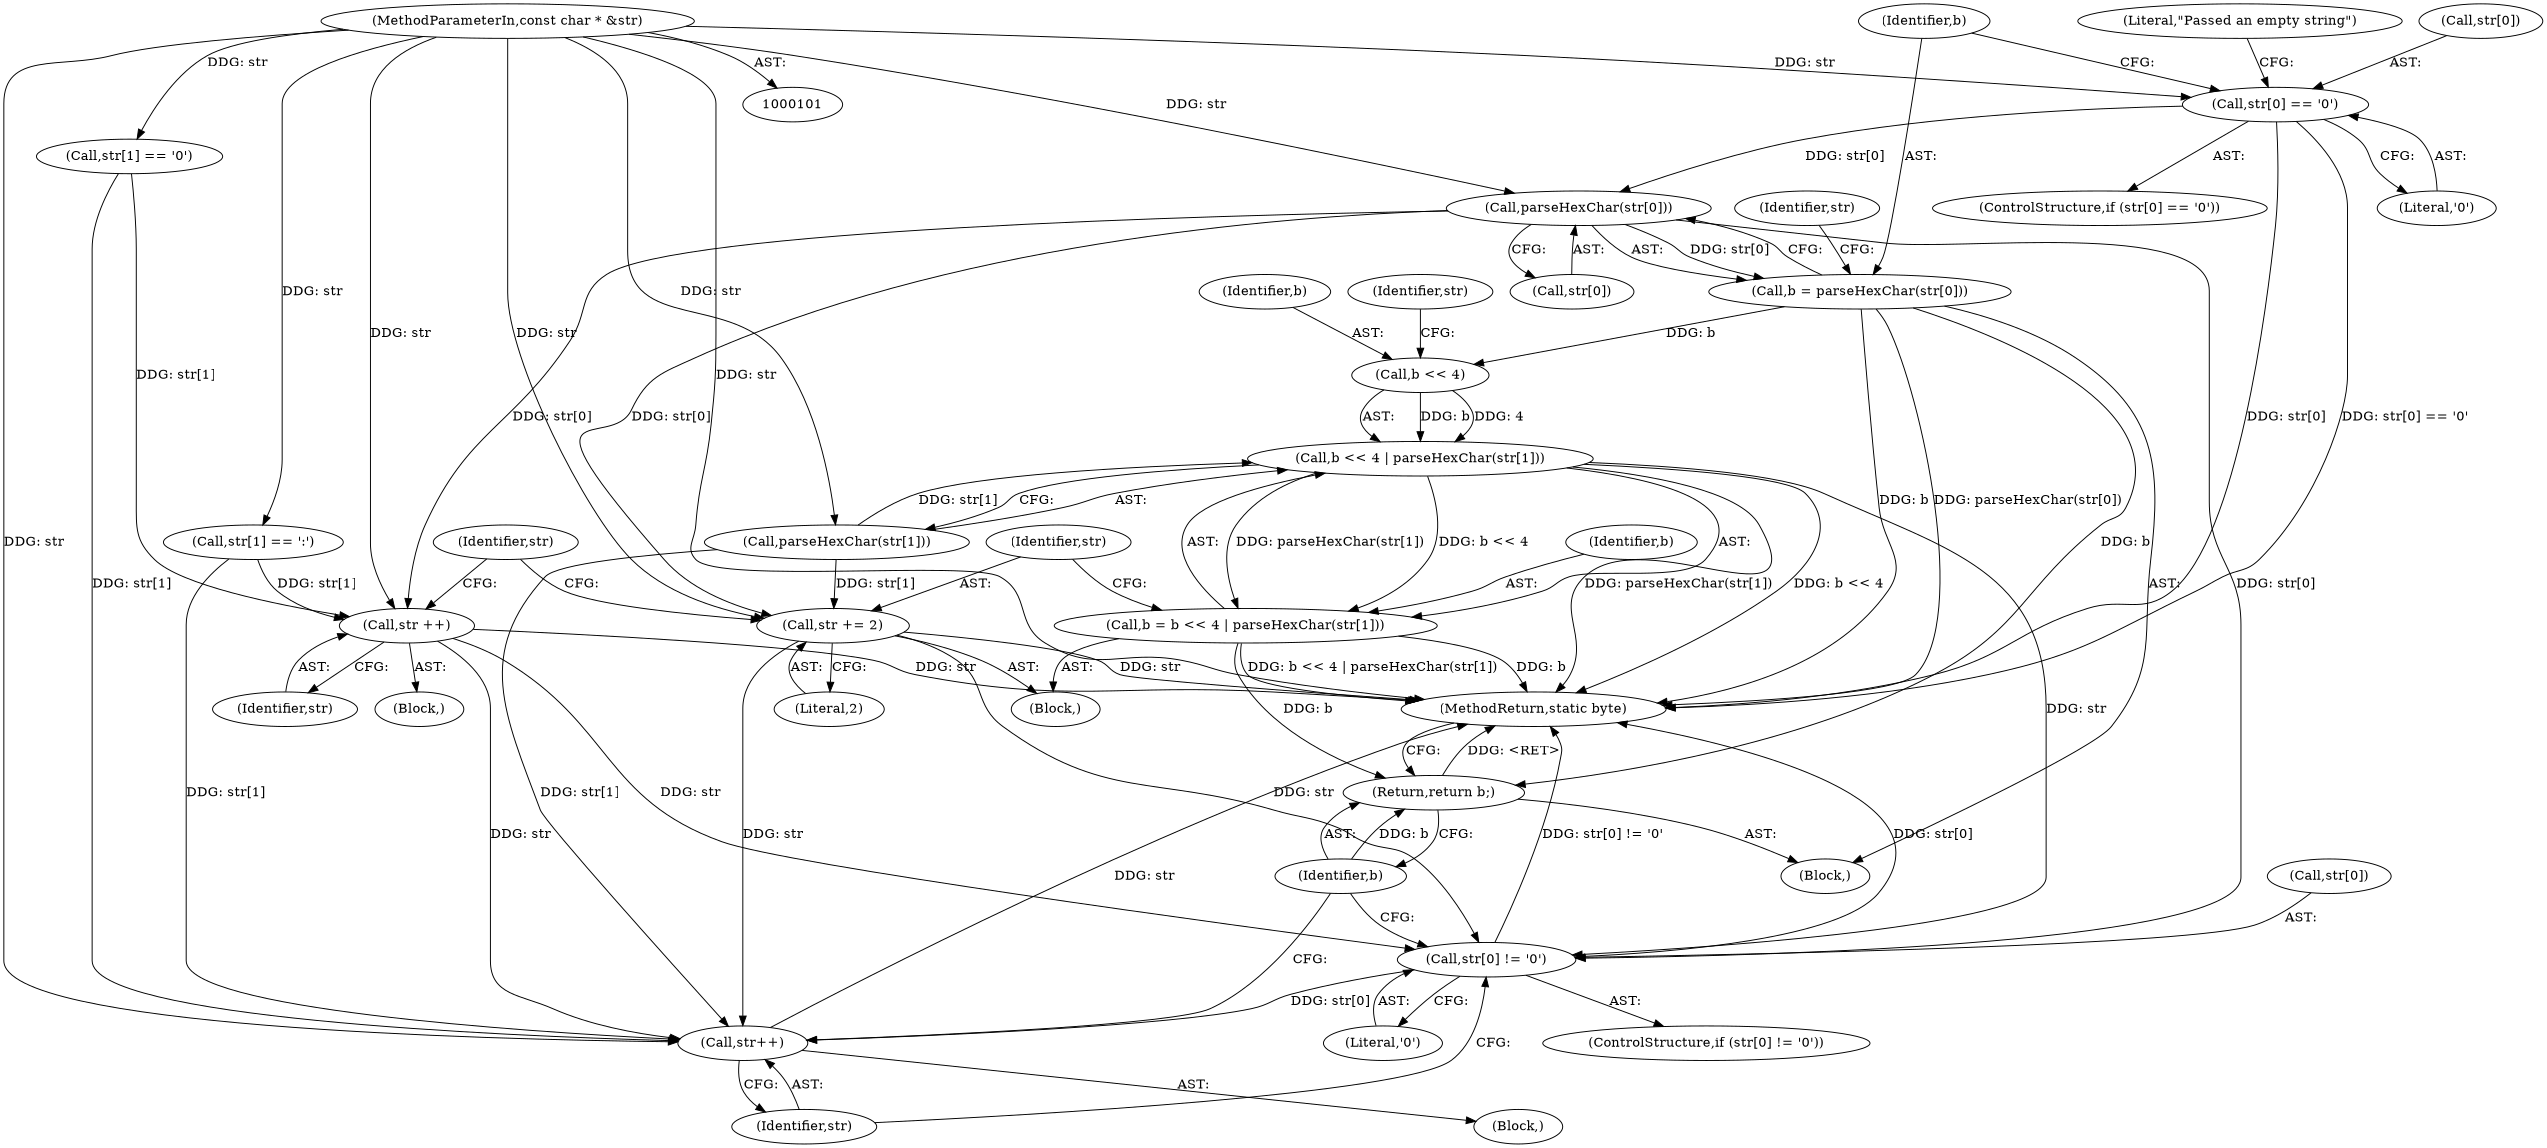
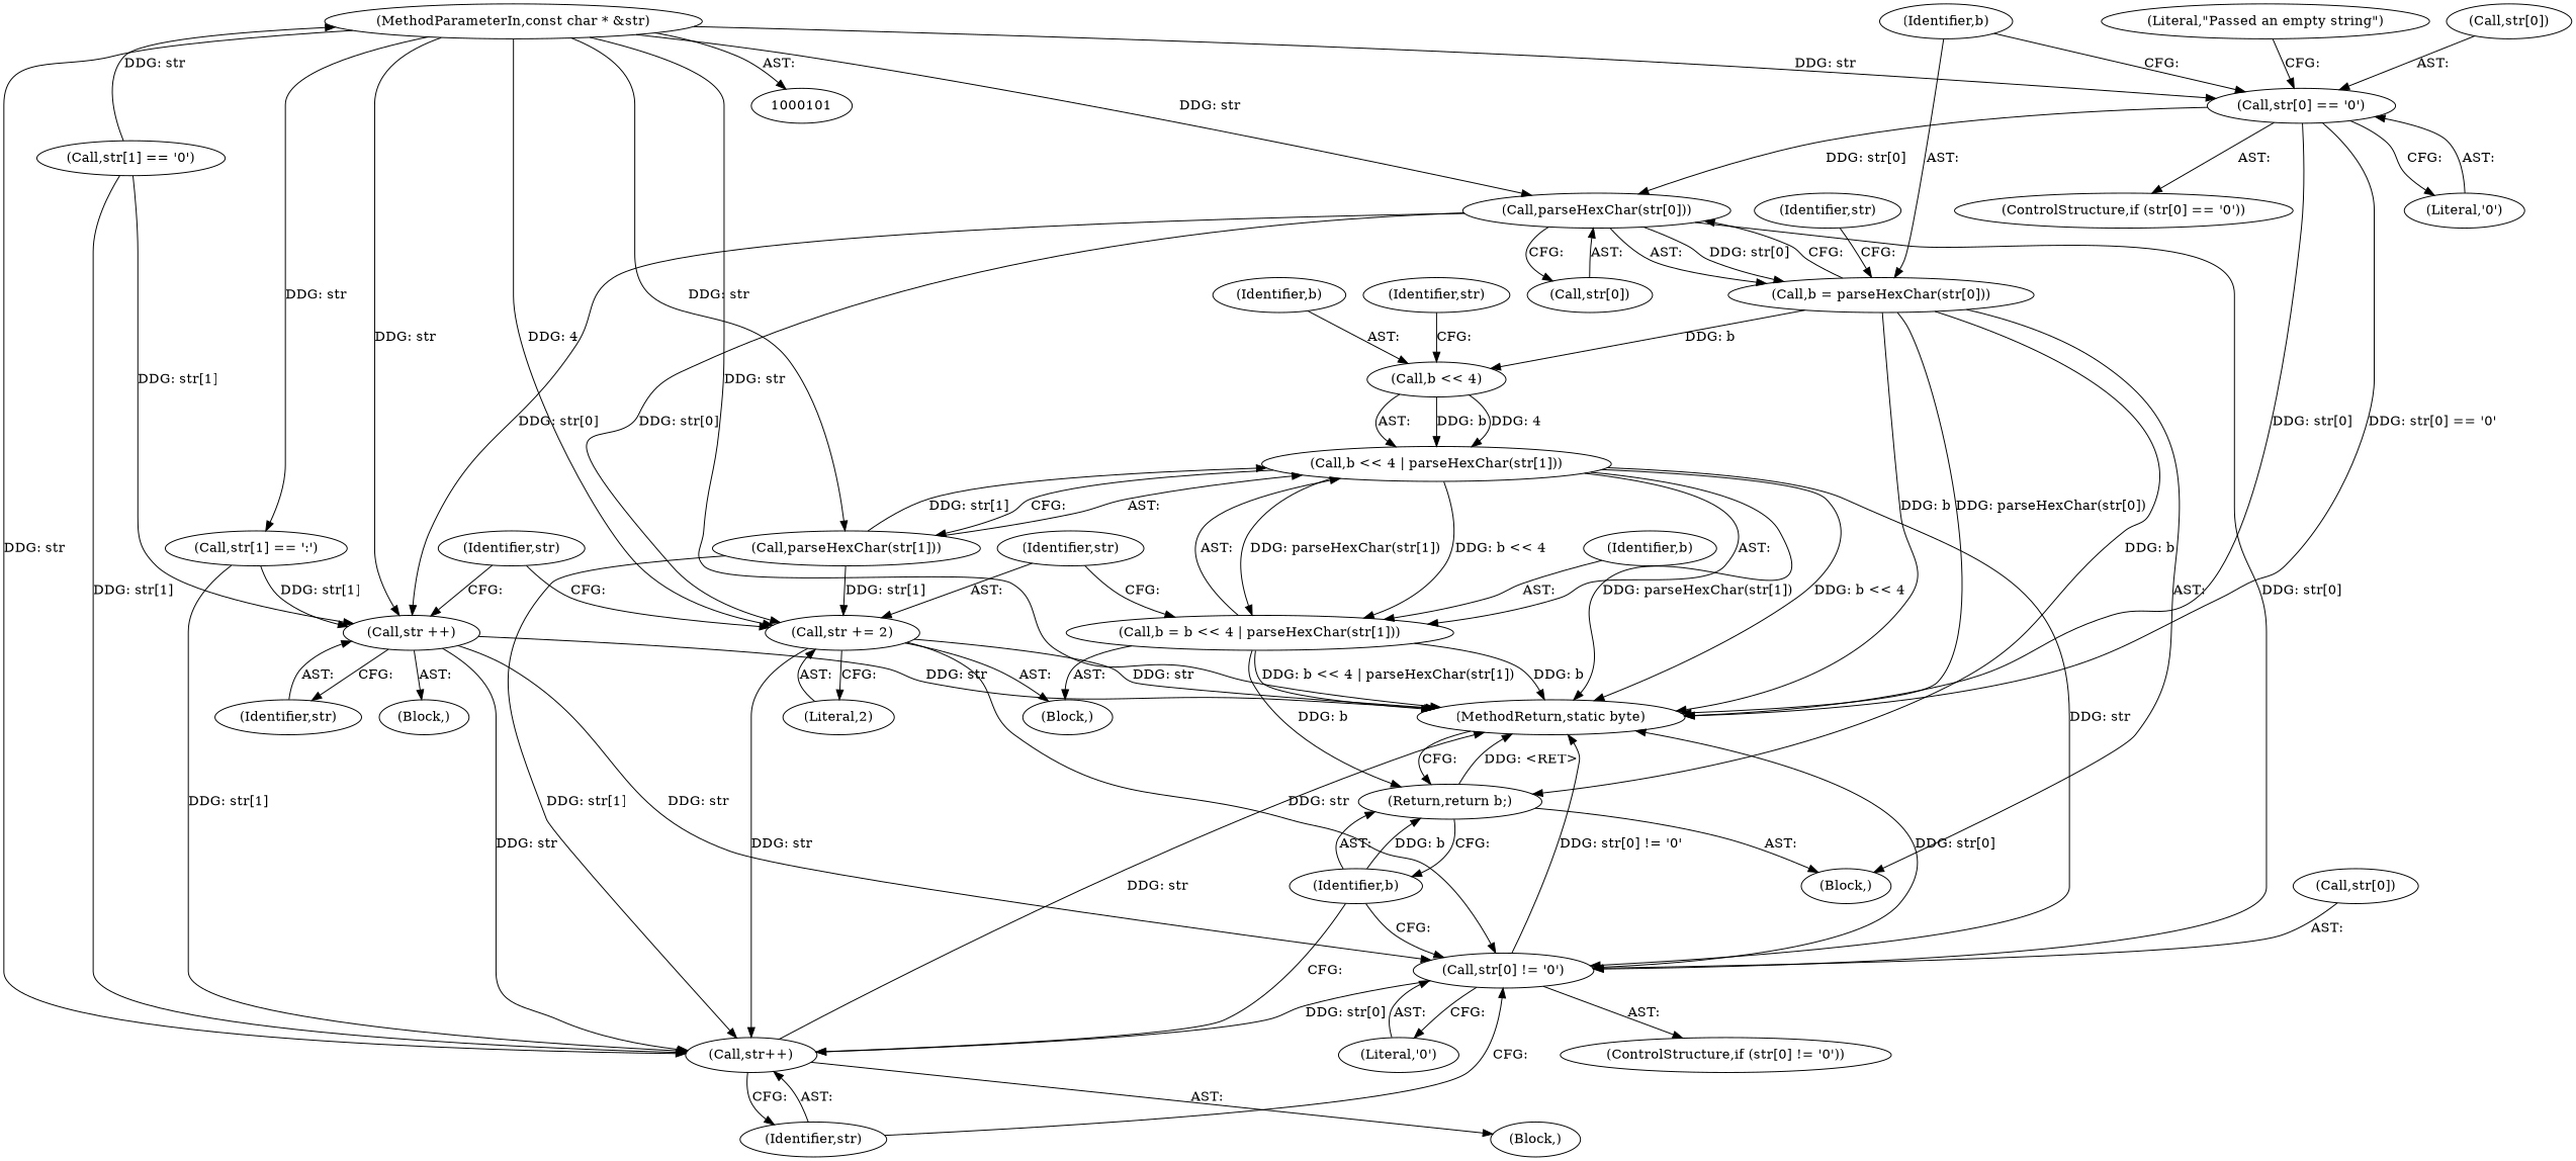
  digraph {
    fontname="DejaVu Serif"
    node [fontname="DejaVu Serif"]
    edge [fontname="DejaVu Serif"]
    n1 [label="(Call,parseHexChar(str[0]))"]
    n2 [label="(Call,b = parseHexChar(str[0]))"]
    n3 [label="(Call,str ++)"]
    n4 [label="(Call,str[0] != '\0')"]
    n5 [label="(Call,str += 2)"]
    n6 [label="(Call,str[0])"]
    n7 [label="(MethodReturn,static byte)"]
    n8 [label="(Call,b << 4)"]
    n9 [label="(Return,return b;)"]
    n10 [label="(Block,)"]
    n11 [label="(Call,str++)"]
    n12 [label="(Identifier,str)"]
    n13 [label="(Block,)"]
    n14 [label="(ControlStructure,if (str[0] != '\0'))"]
    n15 [label="(Literal,'\0')"]
    n16 [label="(Block,)"]
    n17 [label="(Literal,2)"]
    n18 [label="(Call,str[0] == '\0')"]
    n19 [label="(Literal,'\0')"]
    n20 [label="(ControlStructure,if (str[0] == '\0'))"]
    n21 [label="(MethodParameterIn,const char * &str)"]
    n22 [label="(Call,str[1] == '\0')"]
    n23 [label="(Call,str[1] == ':')"]
    n24 [label="(Call,parseHexChar(str[1]))"]
    1000101
    n26 [label="(Identifier,str)"]
    n27 [label="(Block,)"]
    n28 [label="(Call,b << 4 | parseHexChar(str[1]))"]
    n29 [label="(Identifier,b)"]
    n30 [label="(Call,b = b << 4 | parseHexChar(str[1]))"]
    n31 [label="(Identifier,str)"]
    n32 [label="(Identifier,str)"]
    n33 [label="(Identifier,str)"]
    n34 [label="(Literal,\"Passed an empty string\")"]
    n35 [label="(Identifier,b)"]
    n36 [label="(Call,str[0])"]
    n37 [label="(Identifier,str)"]
    n38 [label="(Identifier,b)"]
    n39 [label="(Call,str[0])"]
    n40 [label="(Identifier,b)"]
    n1 -> n2 [label="AST: "]
    n1 -> n2 [label="DDG: str[0]"]
    n1 -> n3 [label="DDG: str[0]"]
    n1 -> n4 [label="DDG: str[0]"]
    n1 -> n5 [label="DDG: str[0]"]
    n1 -> n6 [label="CFG: "]
    n2 -> n1 [label="CFG: "]
    n2 -> n7 [label="DDG: parseHexChar(str[0])"]
    n2 -> n7 [label="DDG: b"]
    n2 -> n8 [label="DDG: b"]
    n2 -> n9 [label="DDG: b"]
    n2 -> n10 [label="AST: "]
    n3 -> n4 [label="DDG: str"]
    n3 -> n7 [label="DDG: str"]
    n3 -> n11 [label="DDG: str"]
    n3 -> n12 [label="CFG: "]
    n3 -> n13 [label="AST: "]
    n4 -> n7 [label="DDG: str[0] != '\0'"]
    n4 -> n7 [label="DDG: str[0]"]
    n4 -> n11 [label="DDG: str[0]"]
    n4 -> n14 [label="AST: "]
    n4 -> n15 [label="CFG: "]
    n5 -> n4 [label="DDG: str"]
    n5 -> n7 [label="DDG: str"]
    n5 -> n11 [label="DDG: str"]
    n5 -> n16 [label="AST: "]
    n5 -> n17 [label="CFG: "]
    n6 -> n1 [label="AST: "]
    n7 -> n9 [label="CFG: "]
    n8 -> n28 [label="AST: "]
    n8 -> n28 [label="DDG: b"]
    n8 -> n28 [label="DDG: 4"]
    n9 -> n7 [label="DDG: <RET>"]
    n9 -> n10 [label="AST: "]
    n9 -> n29 [label="CFG: "]
    n11 -> n7 [label="DDG: str"]
    n11 -> n26 [label="CFG: "]
    n11 -> n27 [label="AST: "]
    n12 -> n3 [label="AST: "]
    n15 -> n4 [label="AST: "]
    n17 -> n5 [label="AST: "]
    n18 -> n1 [label="DDG: str[0]"]
    n18 -> n7 [label="DDG: str[0] == '\0'"]
    n18 -> n7 [label="DDG: str[0]"]
    n18 -> n19 [label="CFG: "]
    n18 -> n20 [label="AST: "]
    n19 -> n18 [label="AST: "]
    n21 -> n1 [label="DDG: str"]
    n21 -> n3 [label="DDG: str"]
-   n21 -> n5 [label="DDG: str"]
+   n21 -> n5 [label="DDG: 4"]
    n21 -> n7 [label="DDG: str"]
    n21 -> n11 [label="DDG: str"]
    n21 -> n18 [label="DDG: str"]
-   n21 -> n22 [label="DDG: str"]
+   n22 -> n21 [label="DDG: str"]
    n21 -> n23 [label="DDG: str"]
    n21 -> n24 [label="DDG: str"]
    n21 -> 1000101 [label="AST: "]
    n22 -> n3 [label="DDG: str[1]"]
    n22 -> n11 [label="DDG: str[1]"]
    n23 -> n3 [label="DDG: str[1]"]
    n23 -> n11 [label="DDG: str[1]"]
    n24 -> n5 [label="DDG: str[1]"]
    n24 -> n11 [label="DDG: str[1]"]
    n24 -> n28 [label="AST: "]
    n24 -> n28 [label="DDG: str[1]"]
    n26 -> n4 [label="CFG: "]
    n26 -> n11 [label="AST: "]
    n28 -> n4 [label="DDG: str"]
    n28 -> n7 [label="DDG: b << 4"]
    n28 -> n7 [label="DDG: parseHexChar(str[1])"]
    n28 -> n24 [label="CFG: "]
    n28 -> n30 [label="AST: "]
    n28 -> n30 [label="DDG: b << 4"]
    n28 -> n30 [label="DDG: parseHexChar(str[1])"]
    n29 -> n4 [label="CFG: "]
    n29 -> n9 [label="AST: "]
    n29 -> n9 [label="DDG: b"]
    n29 -> n11 [label="CFG: "]
    n30 -> n7 [label="DDG: b"]
    n30 -> n7 [label="DDG: b << 4 | parseHexChar(str[1])"]
    n30 -> n9 [label="DDG: b"]
    n30 -> n16 [label="AST: "]
    n30 -> n28 [label="AST: "]
    n31 -> n5 [label="AST: "]
    n31 -> n30 [label="CFG: "]
    n32 -> n2 [label="CFG: "]
    n33 -> n8 [label="CFG: "]
    n34 -> n18 [label="CFG: "]
    n35 -> n8 [label="AST: "]
    n36 -> n18 [label="AST: "]
    n37 -> n3 [label="CFG: "]
    n37 -> n5 [label="CFG: "]
    n38 -> n30 [label="AST: "]
    n39 -> n4 [label="AST: "]
    n40 -> n2 [label="AST: "]
    n40 -> n18 [label="CFG: "]
  }
